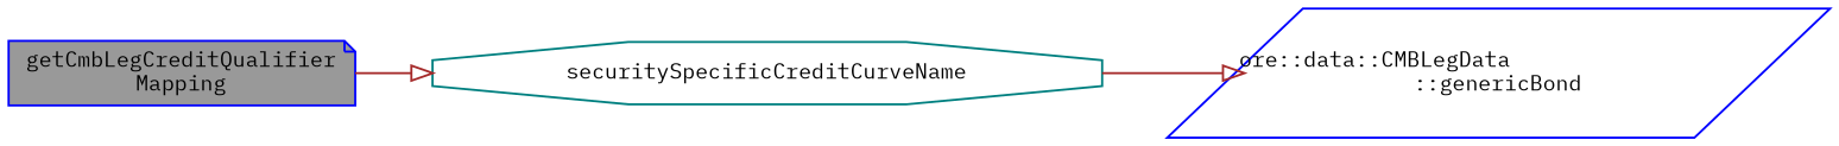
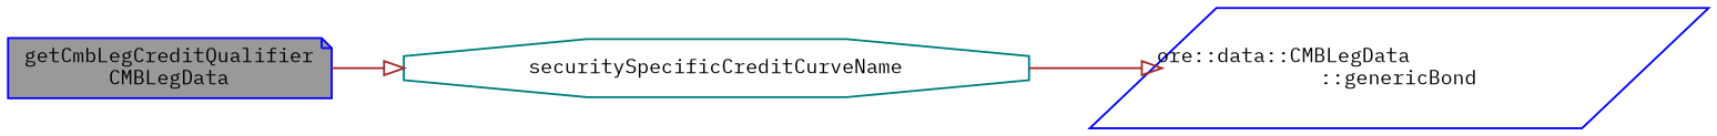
  digraph {
    fontname="IBM Plex Mono"
    rankdir=LR
    node [color=blue fillcolor=white fontname="IBM Plex Mono" fontsize=10 style=filled]
    edge [arrowhead=onormal color=brown fontname="IBM Plex Mono" fontsize=10 labelfontname=Helvetica labelfontsize=10 style=solid]
-   n1 [fillcolor=grey60 fontcolor=black height=0.2 label="getCmbLegCreditQualifier\lMapping" shape=note width=0.4]
+   n1 [fillcolor=grey60 fontcolor=black height=0.2 label="getCmbLegCreditQualifier\lCMBLegData" shape=note width=0.4]
    n2 [color=teal height=0.2 label=securitySpecificCreditCurveName shape=octagon width=0.4]
    n3 [height=0.2 label="ore::data::CMBLegData\l::genericBond" shape=parallelogram width=0.4]
    n1 -> n2
    n2 -> n3
  }
